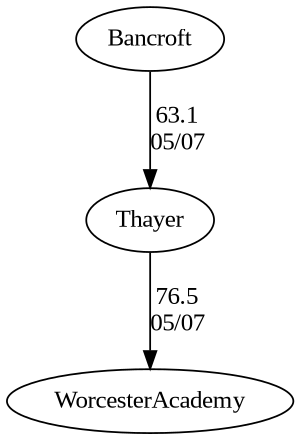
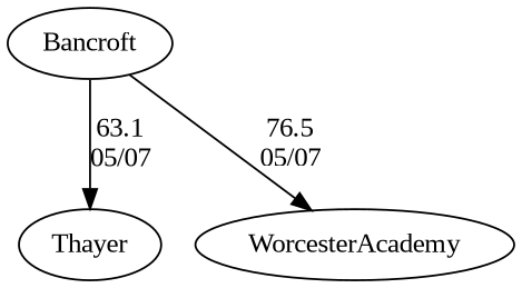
  digraph {
    fontname="Liberation Serif"
    node [fontname="Liberation Serif"]
    edge [fontname="Liberation Serif" random=random]
    Bancroft
    Thayer
    WorcesterAcademy
    Bancroft -> Thayer [label="63.1\n05/07" weight=37]
-   Thayer -> WorcesterAcademy [label="76.5\n05/07" weight=24]
+   Bancroft -> WorcesterAcademy [label="76.5\n05/07" weight=24]
  }
